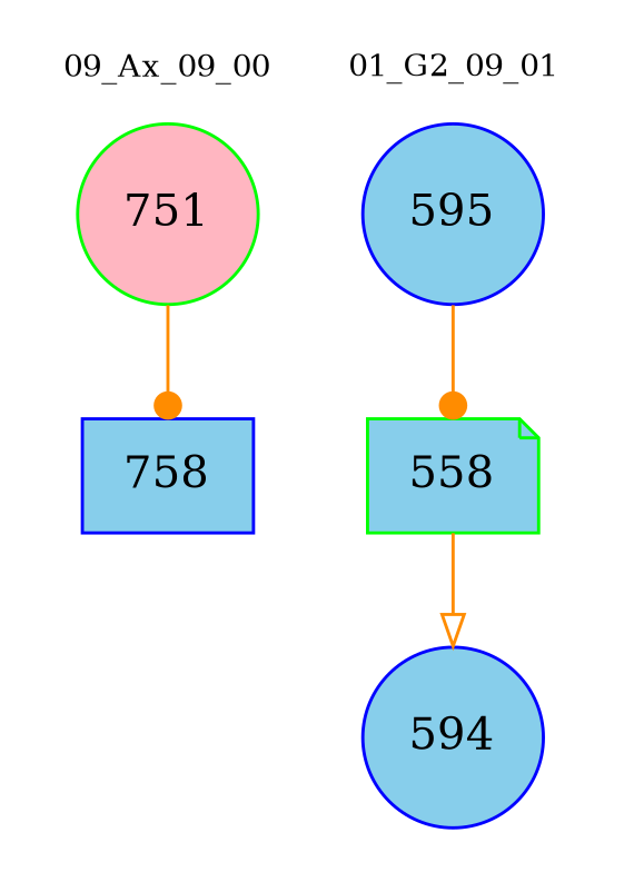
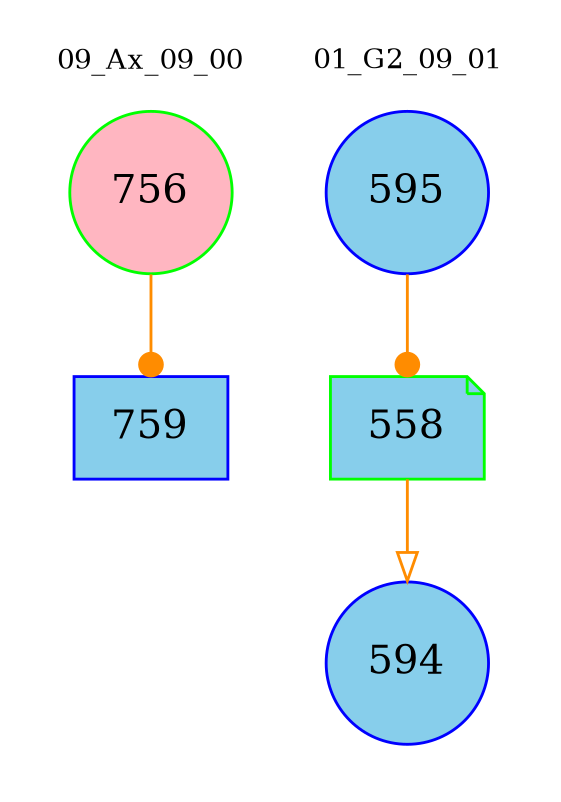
  digraph {
    node [color=blue fillcolor=skyblue shape=circle style=filled]
    edge [arrowhead=dot color=darkorange]
-   n1 [color=green fillcolor=lightpink label=751]
-   n2 [label=758 shape=box]
+   n1 [color=green fillcolor=lightpink label=756]
+   n2 [label=759 shape=box]
    n3 [label=595]
    n4 [color=green label=558 shape=note]
    n5 [label=594]
    subgraph cluster_1 {
      color=white
      fontsize=10
      label="09_Ax_09_00"
      n1
      n2
    }
    subgraph cluster_2 {
      color=white
      fontsize=10
      label="01_G2_09_01"
      n3
      n4
      n5
    }
    n1 -> n2
    n3 -> n4
    n4 -> n5 [arrowhead=onormal]
  }
